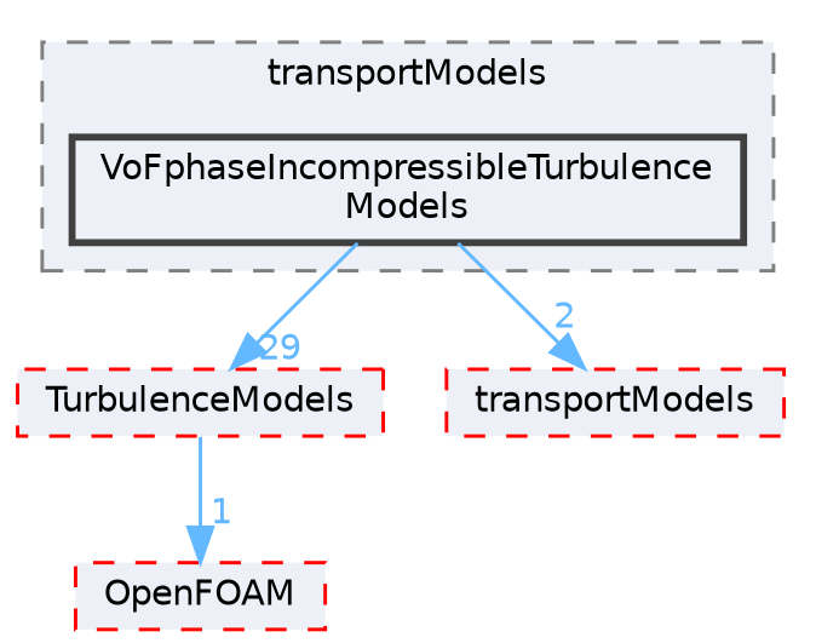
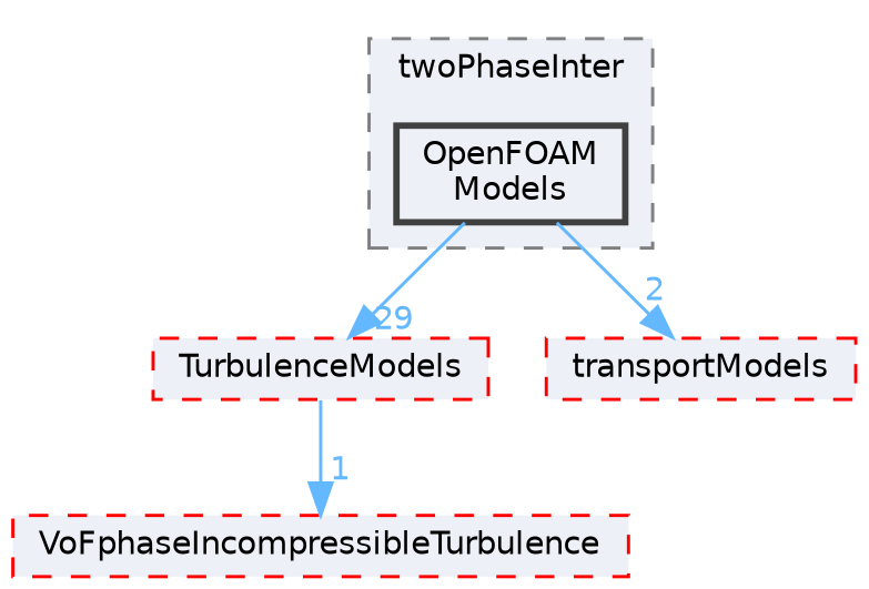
  digraph {
    compound=true
    node [color=red fillcolor="#edf0f7" fontname=Helvetica fontsize=10 shape=box style="filled,dashed"]
    edge [color=steelblue1 fontcolor=steelblue1 fontname=Helvetica fontsize=10 labeldistance=1.5 labelfontname=Helvetica labelfontsize=10]
-   n1 [color=grey25 height=0.2 label="VoFphaseIncompressibleTurbulence\lModels" style="filled,bold" width=0.4]
+   n1 [color=grey25 height=0.2 label="OpenFOAM\lModels" style="filled,bold" width=0.4]
    n2 [height=0.2 label=TurbulenceModels width=0.4]
    n3 [height=0.2 label=transportModels width=0.4]
-   n4 [height=0.2 label=OpenFOAM width=0.4]
+   n4 [height=0.2 label=VoFphaseIncompressibleTurbulence width=0.4]
    subgraph cluster_1 {
      bgcolor="#edf0f7"
      fontname=Helvetica
      fontsize=10
-     label=transportModels
+     label=twoPhaseInter
      pencolor=grey50
      style="filled,dashed"
      n1
    }
    n1 -> n2 [headlabel=29]
    n1 -> n3 [headlabel=2]
    n2 -> n4 [headlabel=1]
  }
